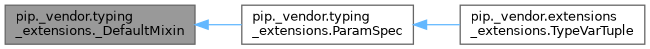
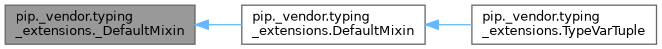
  digraph {
    rankdir=LR
    node [color=gray40 fillcolor=white fontname=Helvetica fontsize=10 shape=box style=filled]
    edge [color=steelblue1 dir=back fontname=Helvetica fontsize=10 labelfontname=Helvetica labelfontsize=10 style=solid]
    n1 [fillcolor=grey60 fontcolor=black height=0.2 label="pip._vendor.typing\l_extensions._DefaultMixin" width=0.4]
-   n2 [height=0.2 label="pip._vendor.typing\l_extensions.ParamSpec" width=0.4]
-   n3 [height=0.2 label="pip._vendor.extensions\l_extensions.TypeVarTuple" width=0.4]
+   n2 [height=0.2 label="pip._vendor.typing\l_extensions.DefaultMixin" width=0.4]
+   n3 [height=0.2 label="pip._vendor.typing\l_extensions.TypeVarTuple" width=0.4]
    n1 -> n2
    n2 -> n3
  }
